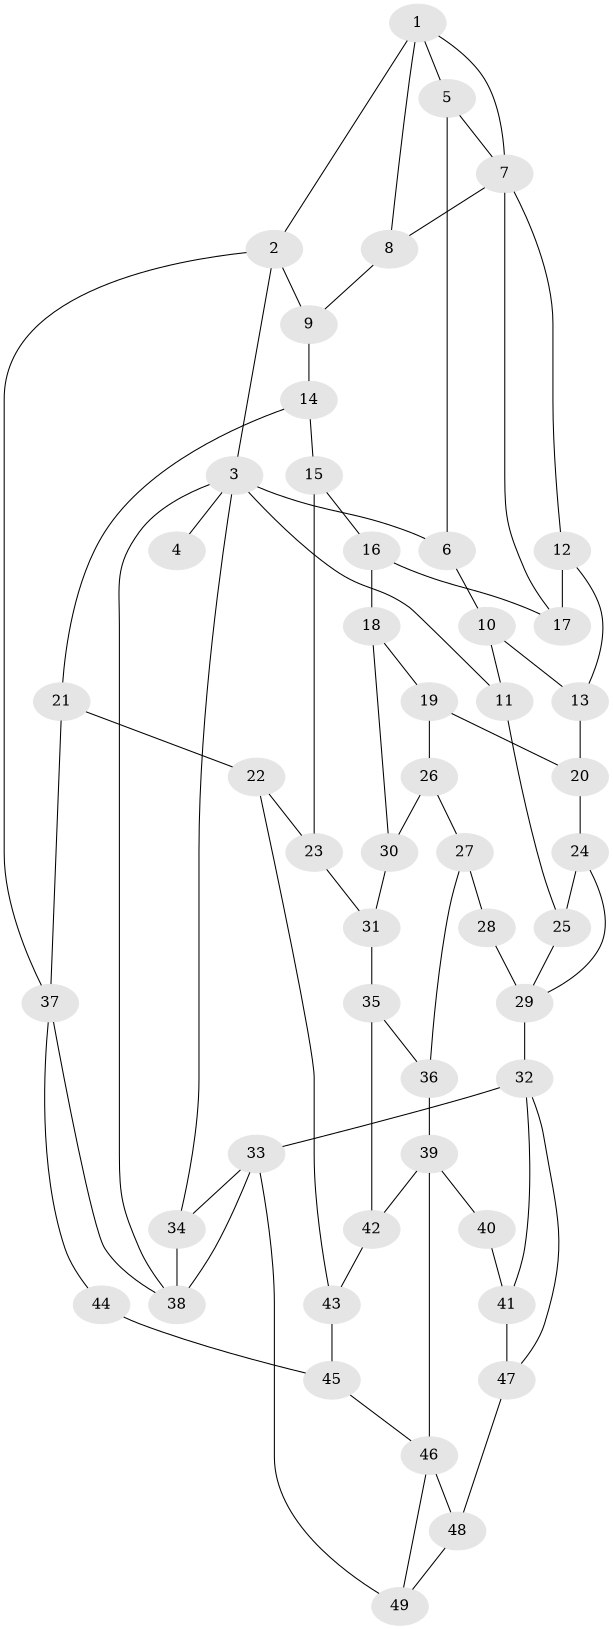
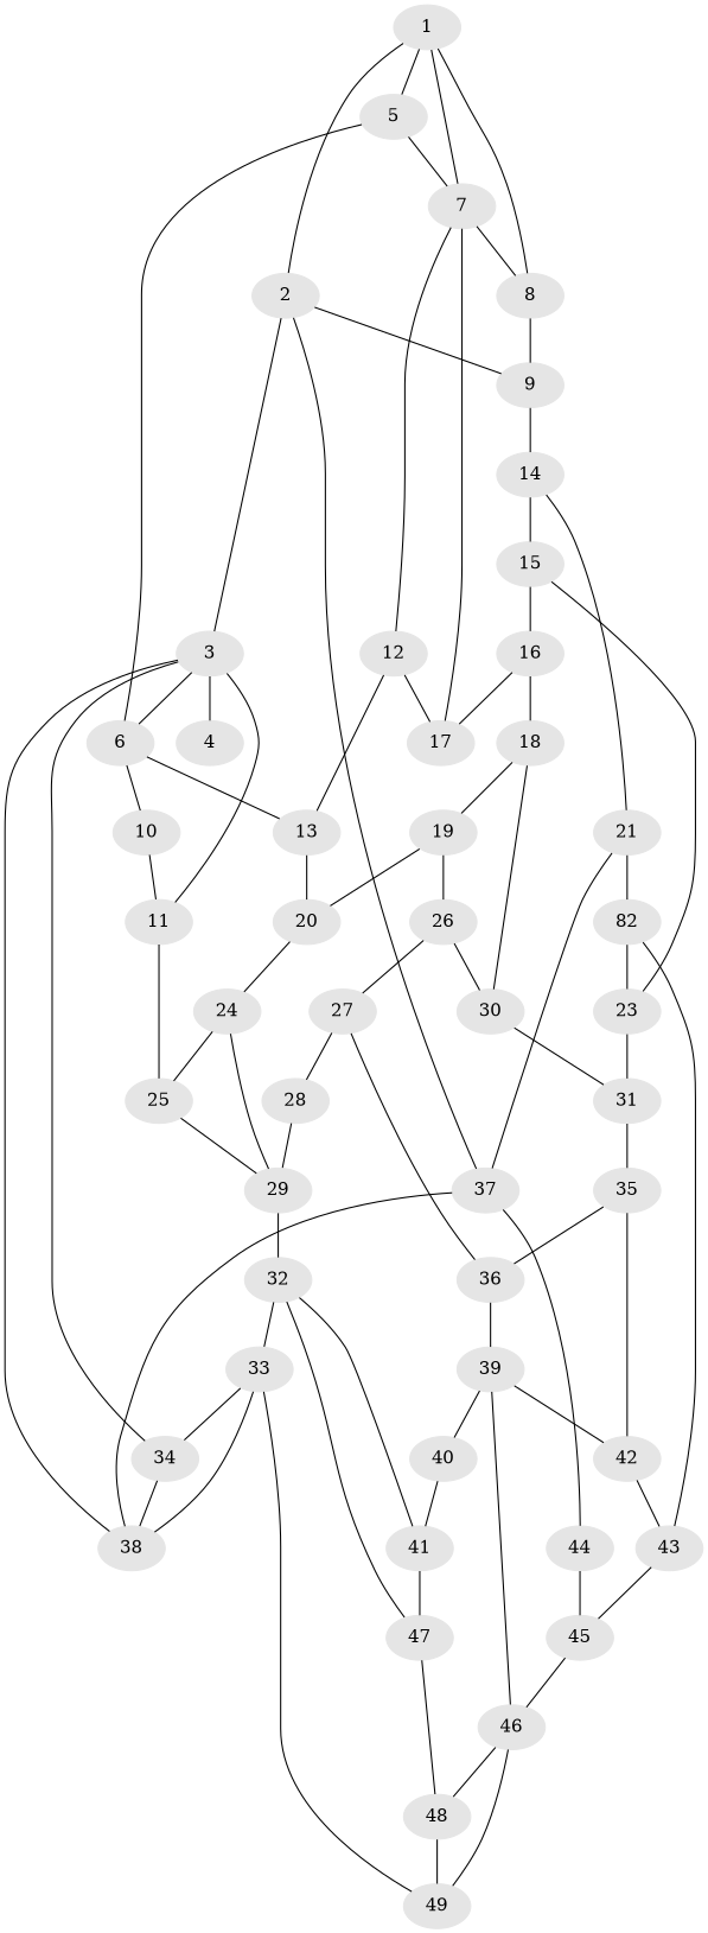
  graph {
    node [color=gray90 style=filled]
    edge [weight=1.0]
    1
    2
    5
    7
    8
    3
    9
    37
    6
    12
    17
    4
    11
    34
    38
    14
    44
    10
    25
    13
    15
    21
    20
    29
    24
    16
    23
-   22
+   22 [label=82]
    18
    31
    19
    30
    26
    27
    43
    45
    35
    32
    28
    36
    39
    33
    41
    47
    42
    49
    48
    40
    46
    1 -- 2
    1 -- 5
    1 -- 7
    1 -- 8
    2 -- 3
    2 -- 9
    2 -- 37
    5 -- 7
    5 -- 6
    7 -- 8 [weight=2.0]
    7 -- 12
    7 -- 17
    8 -- 9
    3 -- 6
    3 -- 4 [weight=2.0]
    3 -- 11
    3 -- 34
    3 -- 38
    9 -- 14 [weight=2.0]
    37 -- 38
    37 -- 44
    6 -- 10
    12 -- 17
    12 -- 13
    11 -- 25
    34 -- 38
    14 -- 15
    14 -- 21
    44 -- 45 [weight=2.0]
    10 -- 11
-   10 -- 13
+   6 -- 13
    25 -- 29
    13 -- 20
    15 -- 16
    15 -- 23
    21 -- 37
    21 -- 22
    20 -- 24
    29 -- 32 [weight=2.0]
    24 -- 25
    24 -- 29
    16 -- 17
    16 -- 18
    23 -- 31
    22 -- 23
    22 -- 43
    18 -- 19
    18 -- 30
    31 -- 35
    19 -- 20
    19 -- 26
    30 -- 31
    26 -- 30
    26 -- 27
    27 -- 28
    27 -- 36
    43 -- 45
    45 -- 46
    35 -- 36
    35 -- 42
    32 -- 33 [weight=2.0]
    32 -- 41
    32 -- 47
    28 -- 29 [weight=2.0]
    36 -- 39
    39 -- 42
    39 -- 40 [weight=2.0]
    39 -- 46 [weight=2.0]
    33 -- 34
    33 -- 38
    33 -- 49
    41 -- 47
    47 -- 48
    42 -- 43
    48 -- 49
    40 -- 41
    46 -- 49
    46 -- 48
  }
